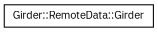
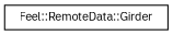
  digraph {
    rankdir=LR
    fontname="IBM Plex Sans"
-   n1 [color=black fillcolor=white fontname="IBM Plex Sans" fontsize=10 height=0.2 label="Girder::RemoteData::Girder" shape=record style=filled width=0.4]
+   n1 [color=black fillcolor=white fontname="IBM Plex Sans" fontsize=10 height=0.2 label="Feel::RemoteData::Girder" shape=record style=filled width=0.4]
  }
